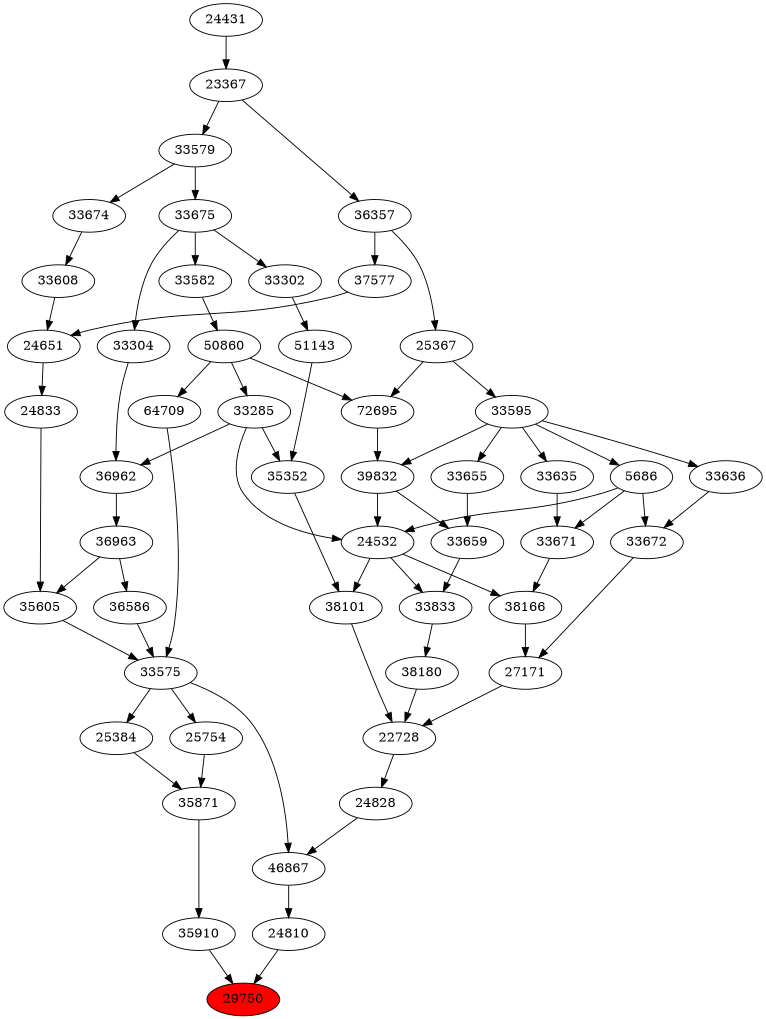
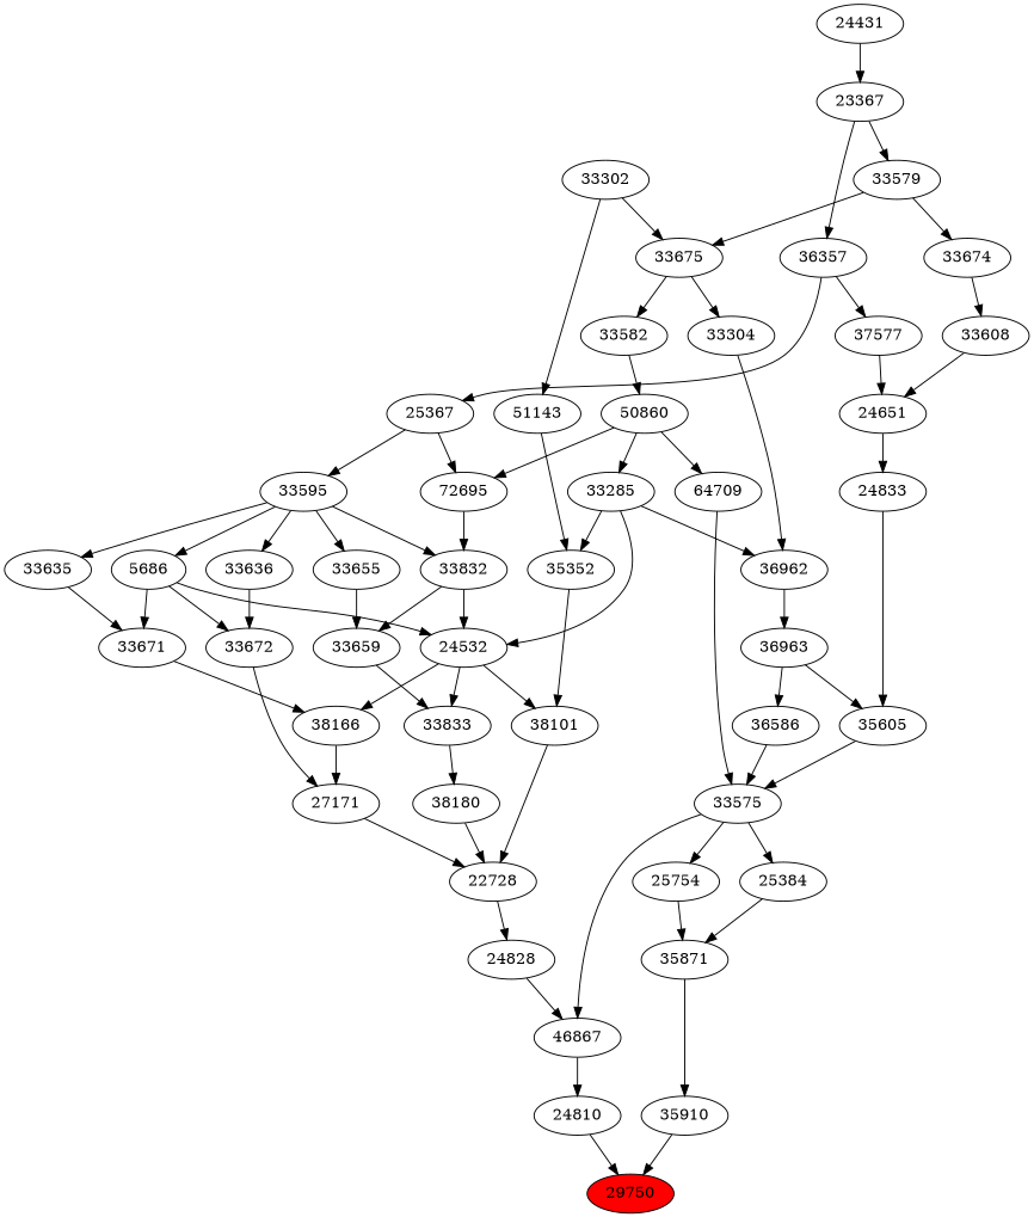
  strict digraph {
    n1 [fillcolor=red label=29750 style=filled]
    n2 [label=35910]
    n3 [label=24810]
    n4 [label=35871]
    n5 [label=46867]
    n6 [label=25384]
    n7 [label=25754]
    n8 [label=24828]
    n9 [label=33575]
    n10 [label=22728]
    n11 [label=36586]
    n12 [label=35605]
    n13 [label=64709]
    n14 [label=27171]
    n15 [label=38101]
    n16 [label=38180]
    n17 [label=36963]
    n18 [label=24833]
    n19 [label=50860]
    n20 [label=72695]
    n21 [label=33285]
-   n22 [label=39832]
+   n22 [label=33832]
    n23 [label=24532]
    n24 [label=35352]
    n25 [label=36962]
    n26 [label=33672]
    n27 [label=38166]
    n28 [label=33833]
    n29 [label=33659]
    n30 [label=24651]
    n31 [label=33582]
    n32 [label=33636]
    n33 [label=5686]
    n34 [label=33671]
    n35 [label=51143]
    n36 [label=25367]
    n37 [label=33595]
    n38 [label=33635]
    n39 [label=33655]
    n40 [label=33304]
    n41 [label=33608]
    n42 [label=37577]
    n43 [label=33675]
    n44 [label=33302]
    n45 [label=36357]
    n46 [label=33674]
    n47 [label=33579]
    n48 [label=23367]
    n49 [label=24431]
    n2 -> n1
    n3 -> n1
    n4 -> n2
    n5 -> n3
    n6 -> n4
    n7 -> n4
    n8 -> n5
    n9 -> n5
    n9 -> n6
    n9 -> n7
    n10 -> n8
    n11 -> n9
    n12 -> n9
    n13 -> n9
    n14 -> n10
    n15 -> n10
    n16 -> n10
    n17 -> n11
    n17 -> n12
    n18 -> n12
    n19 -> n13
    n19 -> n20
    n19 -> n21
    n20 -> n22
    n21 -> n23
    n21 -> n24
    n21 -> n25
    n22 -> n23
    n22 -> n29
    n23 -> n15
    n23 -> n27
    n23 -> n28
    n24 -> n15
    n25 -> n17
    n26 -> n14
    n27 -> n14
    n28 -> n16
    n29 -> n28
    n30 -> n18
    n31 -> n19
    n32 -> n26
    n33 -> n23
    n33 -> n26
    n33 -> n34
    n34 -> n27
    n35 -> n24
    n36 -> n20
    n36 -> n37
    n37 -> n22
    n37 -> n32
    n37 -> n33
    n37 -> n38
    n37 -> n39
    n38 -> n34
    n39 -> n29
    n40 -> n25
    n41 -> n30
    n42 -> n30
    n43 -> n31
    n43 -> n40
-   n43 -> n44
+   n44 -> n43
    n44 -> n35
    n45 -> n36
    n45 -> n42
    n46 -> n41
    n47 -> n43
    n47 -> n46
    n48 -> n45
    n48 -> n47
    n49 -> n48
  }
